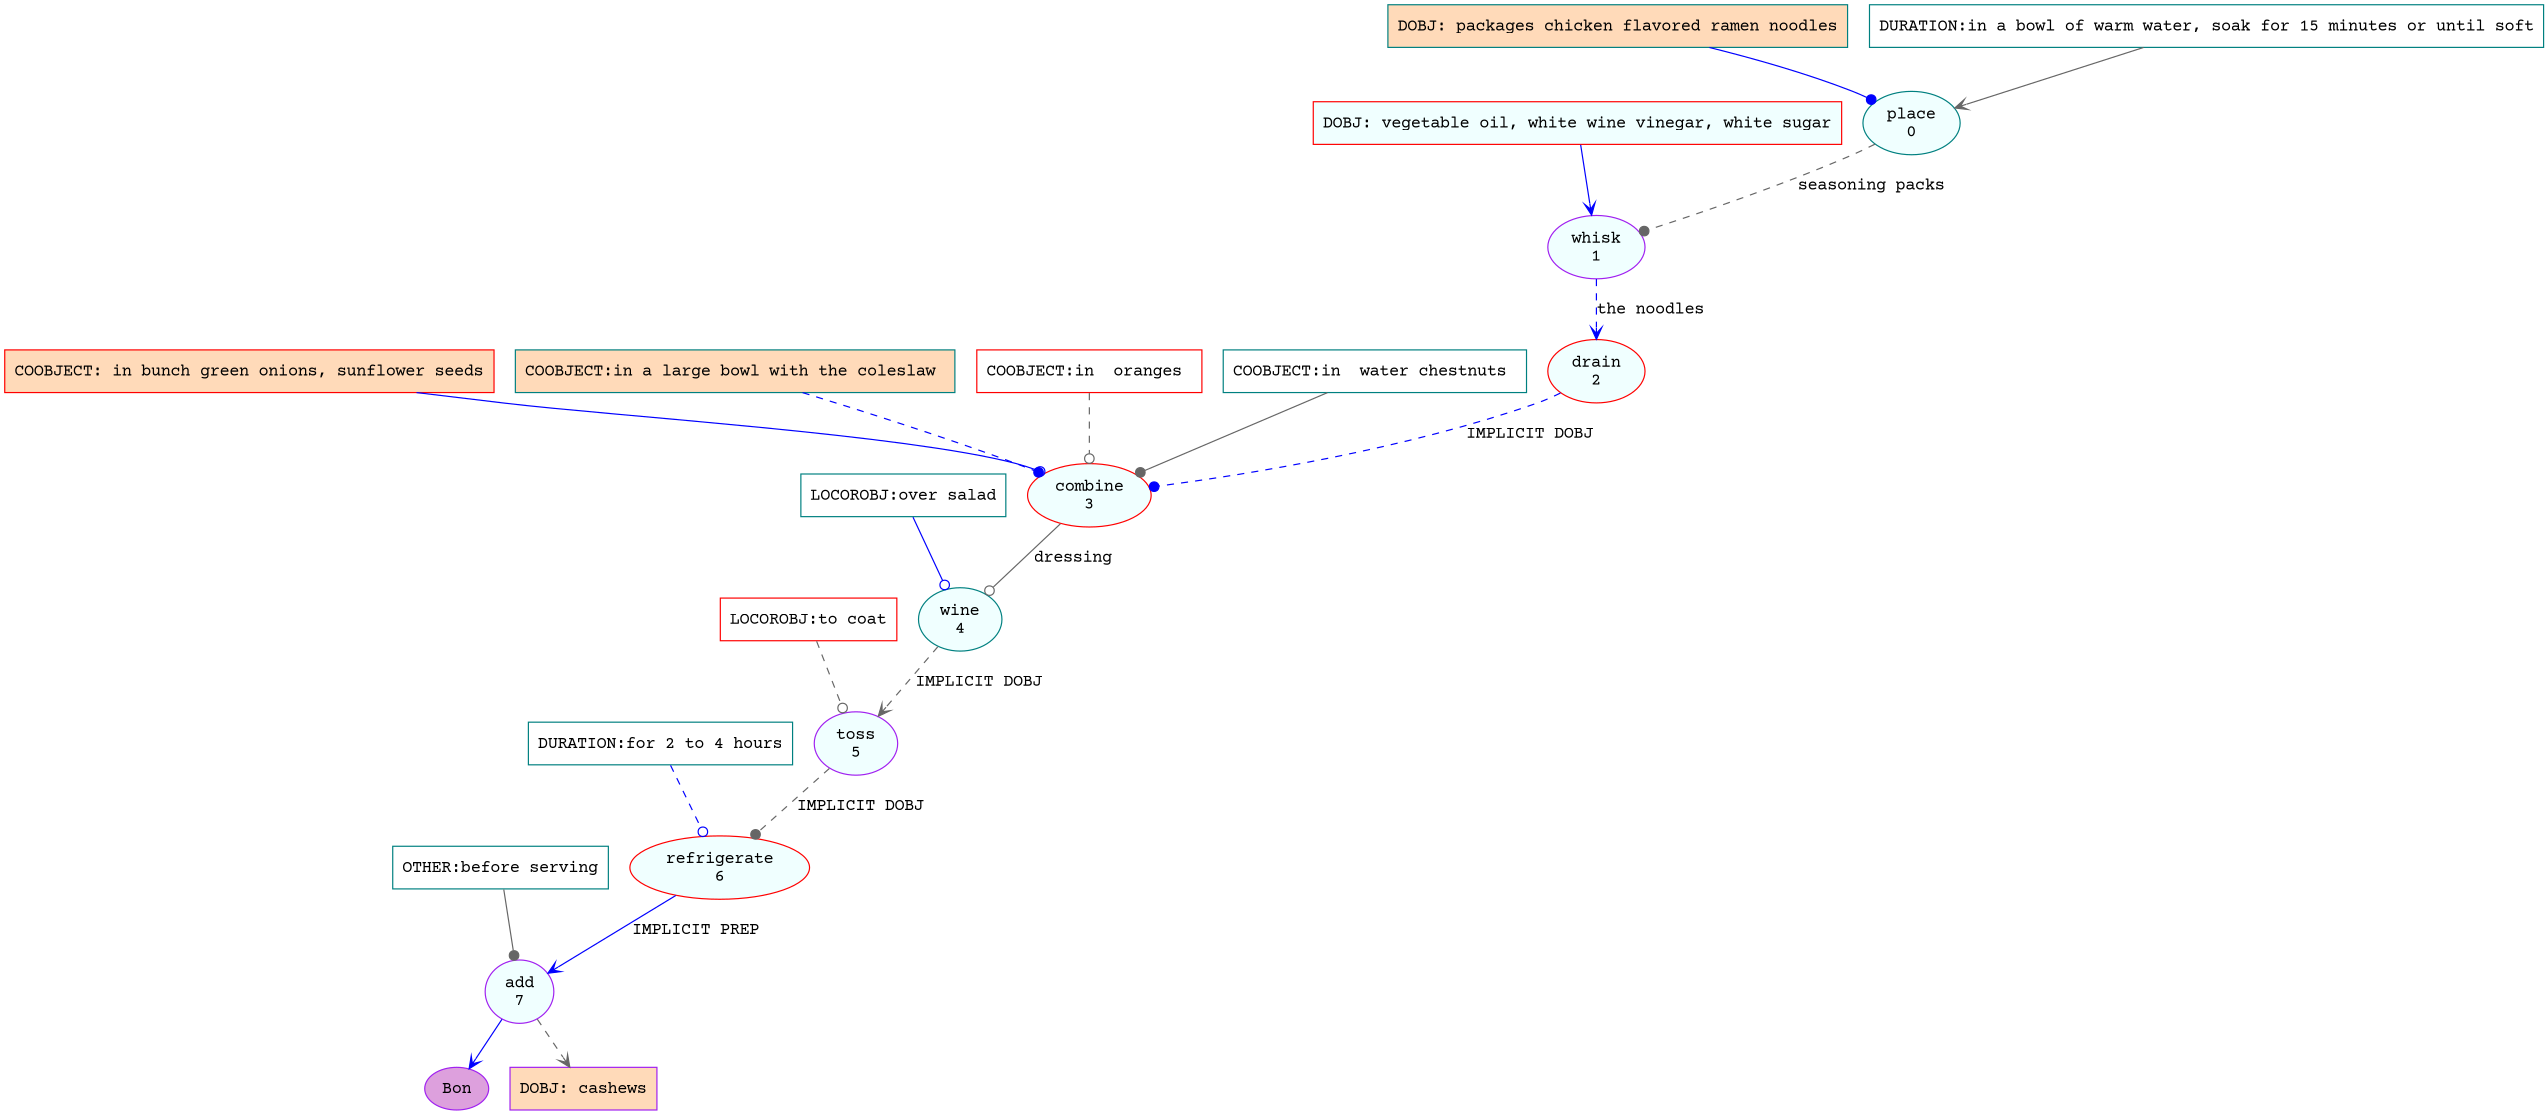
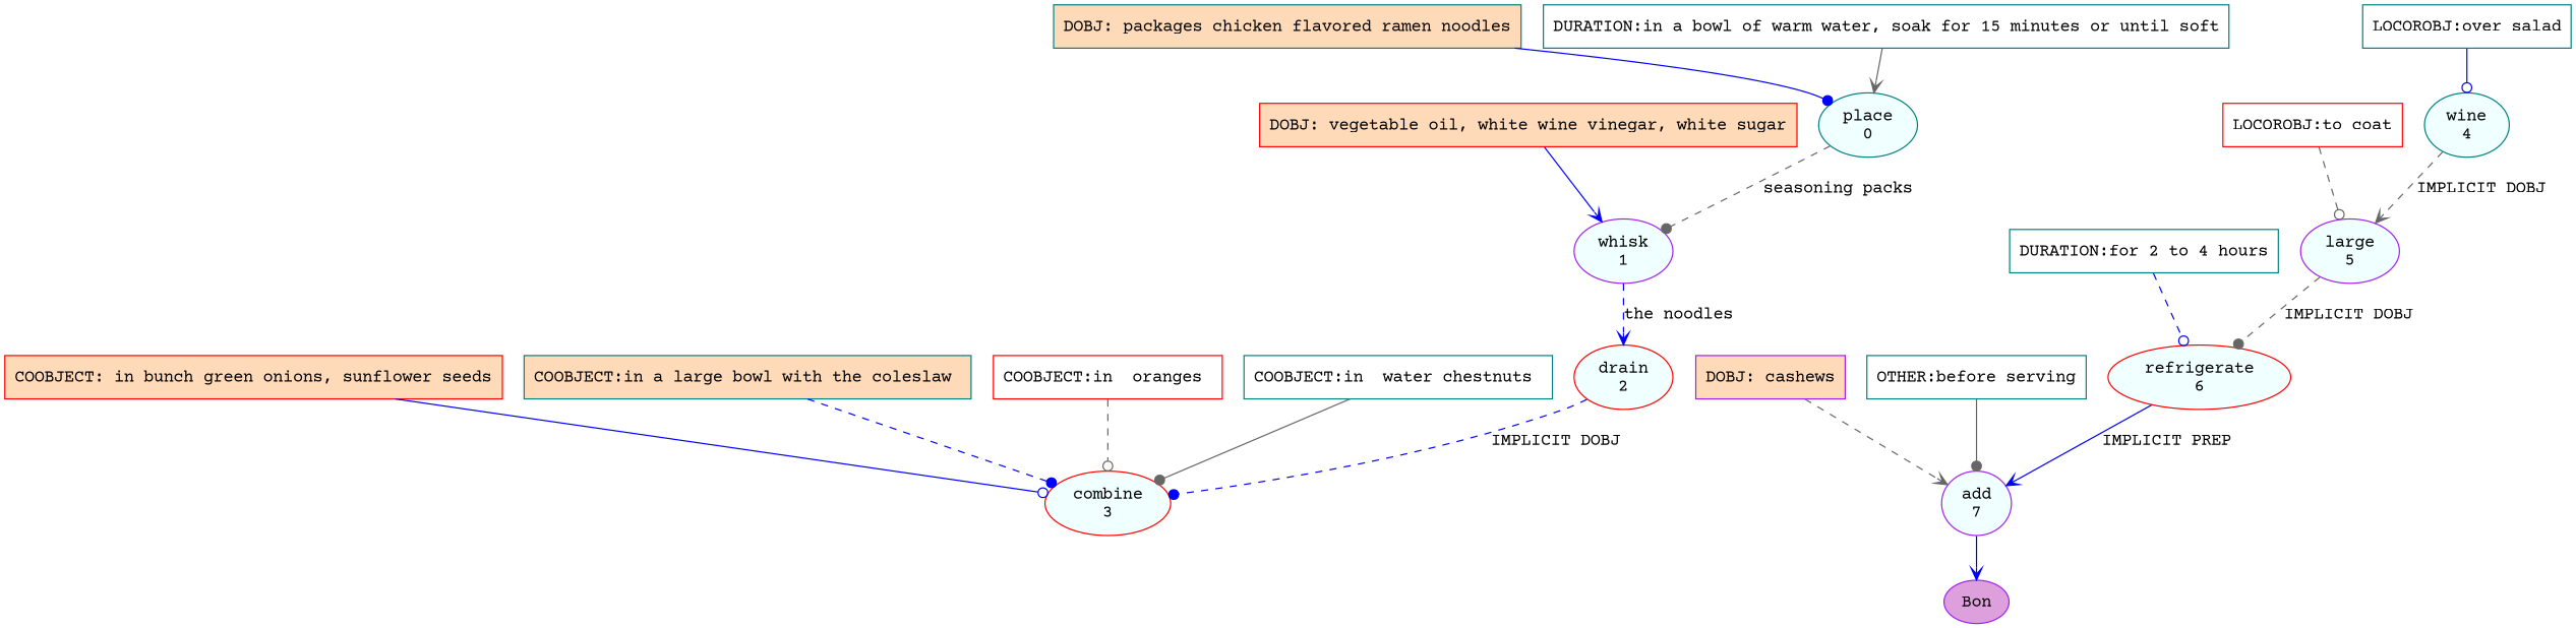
  digraph {
    fontname="Courier Prime"
    node [color=teal fillcolor=azure fontname="Courier Prime" shape=box style=filled]
    edge [arrowhead=dot color=gray40 fontname="Courier Prime" style=dashed]
    n1 [label="place\n0" shape=oval]
    n2 [color=purple label="whisk\n1" shape=oval]
    n3 [color=red label="drain\n2" shape=oval]
    n4 [color=red label="combine\n3" shape=oval]
    n5 [label="wine\n4" shape=oval]
-   n6 [color=purple label="toss\n5" shape=oval]
+   n6 [color=purple label="large\n5" shape=oval]
    n7 [color=red label="refrigerate\n6" shape=oval]
    n8 [color=purple label="add\n7" shape=oval]
    n9 [color=purple fillcolor=plum label=Bon shape=oval]
    n10 [fillcolor=peachpuff label="DOBJ: packages chicken flavored ramen noodles"]
    n11 [fillcolor=white label="DURATION:in a bowl of warm water, soak for 15 minutes or until soft"]
-   n12 [color=red label="DOBJ: vegetable oil, white wine vinegar, white sugar"]
+   n12 [color=red fillcolor=peachpuff label="DOBJ: vegetable oil, white wine vinegar, white sugar"]
    n13 [color=red fillcolor=peachpuff label="COOBJECT: in bunch green onions, sunflower seeds"]
    n14 [fillcolor=peachpuff label="COOBJECT:in a large bowl with the coleslaw "]
    n15 [color=red fillcolor=white label="COOBJECT:in  oranges "]
    n16 [fillcolor=white label="COOBJECT:in  water chestnuts "]
    n17 [fillcolor=white label="LOCOROBJ:over salad"]
    n18 [color=red fillcolor=white label="LOCOROBJ:to coat"]
    n19 [fillcolor=white label="DURATION:for 2 to 4 hours"]
    n20 [color=purple fillcolor=peachpuff label="DOBJ: cashews"]
    n21 [fillcolor=white label="OTHER:before serving"]
    n1 -> n2 [label="seasoning packs"]
    n2 -> n3 [arrowhead=vee color=blue label="the noodles"]
    n3 -> n4 [color=blue label="IMPLICIT DOBJ"]
-   n4 -> n5 [arrowhead=odot label=dressing style=solid]
    n5 -> n6 [arrowhead=vee label="IMPLICIT DOBJ"]
    n6 -> n7 [label="IMPLICIT DOBJ"]
    n7 -> n8 [arrowhead=vee color=blue label="IMPLICIT PREP" style=solid]
    n8 -> n9 [arrowhead=vee color=blue style=solid]
    n10 -> n1 [color=blue style=solid]
    n11 -> n1 [arrowhead=vee style=solid]
    n12 -> n2 [arrowhead=vee color=blue style=solid]
    n13 -> n4 [arrowhead=odot color=blue style=solid]
    n14 -> n4 [color=blue]
    n15 -> n4 [arrowhead=odot]
    n16 -> n4 [style=solid]
    n17 -> n5 [arrowhead=odot color=blue style=solid]
    n18 -> n6 [arrowhead=odot]
    n19 -> n7 [arrowhead=odot color=blue]
-   n8 -> n20 [arrowhead=vee]
+   n20 -> n8 [arrowhead=vee]
    n21 -> n8 [style=solid]
  }
